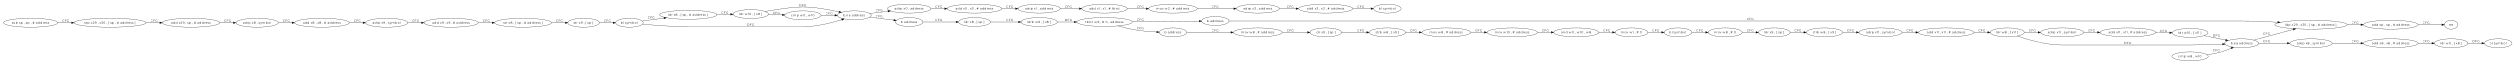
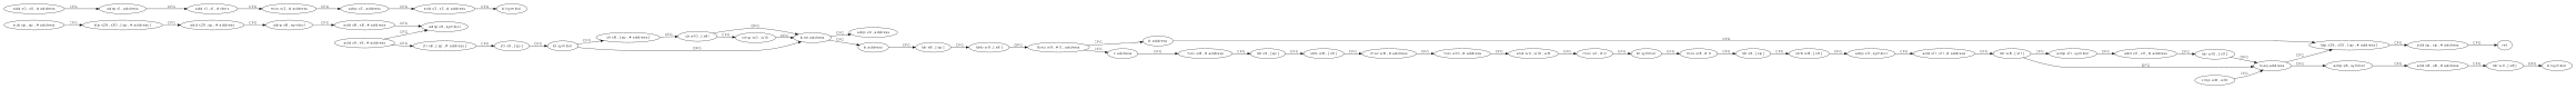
  digraph {
    fontname=Montserrat
    rankdir=LR
    node [fontname=Montserrat]
    edge [fontname=Montserrat]
    n1 [label="sub sp , sp , # address"]
    n2 [label="stp x29 , x30 , [ sp , # address ]"]
    n3 [label="add x29 , sp , # address"]
    n4 [label="adrp x8 , symbol"]
    n5 [label="add x8 , x8 , # address"]
    n6 [label="adrp x9 , symbol"]
    n7 [label="add x9 , x9 , # address"]
    n8 [label="str x8 , [ sp , # address ]"]
    n9 [label="str x9 , [ sp ]"]
    n10 [label="bl symbol"]
    n11 [label="ldr x8 , [ sp , # address ]"]
    n12 [label="b.ne address"]
    n13 [label="ldr w10 , [ x8 ]"]
    n14 [label="adrp x0 , address"]
    n15 [label="b address"]
    n16 [label="cmp w0 , w10"]
    n17 [label="add x0 , x0 , # address"]
    n18 [label="ldr x8 , [ sp ]"]
    n19 [label="adrp x1 , address"]
    n20 [label="ldrb w9 , [ x8 ]"]
    n21 [label="add x1 , x1 , # tbnz"]
    n22 [label="mov w2 , # address"]
    n23 [label="adrp x3 , address"]
    n24 [label="add x3 , x3 , # address"]
    n25 [label="bl symbol"]
    n26 [label="tbnz w9 , # 0 , address"]
    n27 [label="b address"]
    n28 [label="b address"]
    n29 [label="ldp x29 , x30 , [ sp , # address ]"]
    n30 [label="mov w8 , # address"]
    n31 [label="add sp , sp , # address"]
    n32 [label="ldr x9 , [ sp ]"]
    n33 [label=ret]
    n34 [label="strb w8 , [ x9 ]"]
    n35 [label="mov w8 , # address"]
    n36 [label="mov w10 , # address"]
    n37 [label="and w0 , w10 , w8"]
    n38 [label="mov w1 , # 0"]
    n39 [label="bl symbol"]
    n40 [label="mov w8 , # 0"]
    n41 [label="ldr x9 , [ sp ]"]
    n42 [label="strb w8 , [ x9 ]"]
    n43 [label="adrp x11 , symbol"]
    n44 [label="add x11 , x11 , # address"]
    n45 [label="ldr w8 , [ x11 ]"]
    n46 [label="adrp x11 , symbol"]
    n47 [label="b.eq address"]
    n48 [label="add x11 , x11 , # address"]
    n49 [label="adrp x8 , symbol"]
    n50 [label="ldr w10 , [ x11 ]"]
    n51 [label="cmp w8 , w10"]
    n52 [label="add x8 , x8 , # address"]
    n53 [label="ldr w0 , [ x8 ]"]
    n54 [label="bl symbol"]
    n1 -> n2 [label=CFG]
    n2 -> n3 [label=CFG]
    n3 -> n4 [label=CFG]
    n4 -> n5 [label=CFG]
    n5 -> n6 [label=CFG]
-   n6 -> n7 [label=CFG]
+   n7 -> n6 [label=CFG]
    n7 -> n8 [label=CFG]
    n8 -> n9 [label=CFG]
    n9 -> n10 [label=CFG]
    n10 -> n11 [label=CFG]
    n10 -> n12 [label=DFG]
    n11 -> n13 [label=CFG]
    n12 -> n14 [label=CFG]
    n12 -> n15 [label=CFG]
    n13 -> n12 [label=DFG]
    n13 -> n16 [label=CFG]
-   n14 -> n17 [label=CFG]
    n15 -> n18 [label=CFG]
    n16 -> n12 [label=CFG]
    n17 -> n19 [label=CFG]
    n18 -> n20 [label=CFG]
    n19 -> n21 [label=CFG]
    n20 -> n26 [label=DFG]
    n21 -> n22 [label=CFG]
    n22 -> n23 [label=CFG]
    n23 -> n24 [label=CFG]
    n24 -> n25 [label=CFG]
    n26 -> n27 [label=CFG]
    n26 -> n28 [label=CFG]
    n27 -> n29 [label=CFG]
    n28 -> n30 [label=CFG]
    n29 -> n31 [label=CFG]
    n30 -> n32 [label=CFG]
    n31 -> n33 [label=CFG]
    n32 -> n34 [label=CFG]
    n34 -> n35 [label=CFG]
    n35 -> n36 [label=CFG]
    n36 -> n37 [label=CFG]
    n37 -> n38 [label=CFG]
    n38 -> n39 [label=CFG]
    n39 -> n40 [label=CFG]
    n40 -> n41 [label=CFG]
    n41 -> n42 [label=CFG]
    n42 -> n43 [label=CFG]
    n43 -> n44 [label=CFG]
    n44 -> n45 [label=CFG]
    n45 -> n46 [label=CFG]
    n45 -> n47 [label=DFG]
    n46 -> n48 [label=CFG]
    n47 -> n29 [label=CFG]
    n47 -> n49 [label=CFG]
    n48 -> n50 [label=CFG]
    n49 -> n52 [label=CFG]
    n50 -> n47 [label=DFG]
    n51 -> n47 [label=CFG]
    n52 -> n53 [label=CFG]
    n53 -> n54 [label=DFG]
  }
